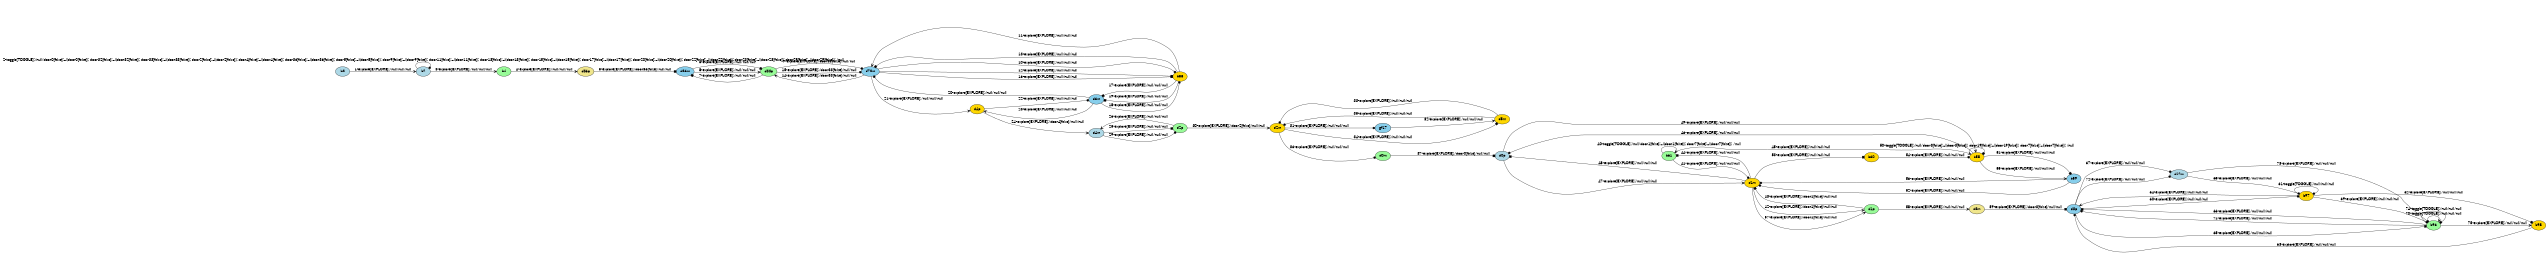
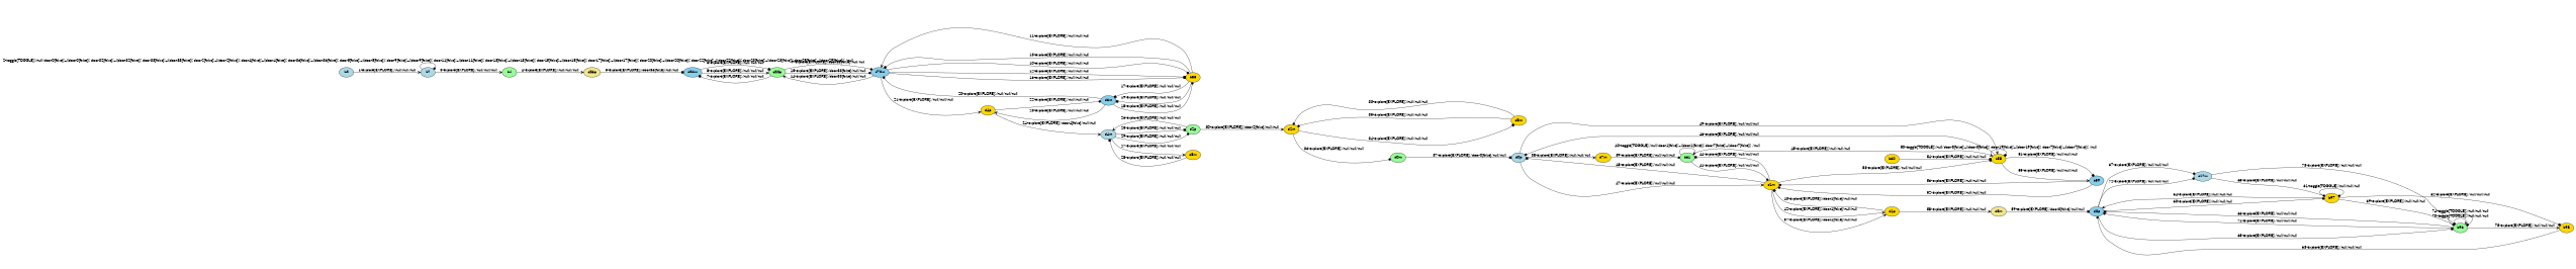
  digraph {
    fontname=Lato
    rankdir=LR
    node [fillcolor=gold fontname=Lato style=filled]
    edge [arrowhead=dot fontname=Lato]
    b3 [fillcolor=lightblue]
    b2 [fillcolor=lightblue]
    b4 [fillcolor=palegreen]
    d36p [fillcolor=khaki]
    d36m [fillcolor=skyblue]
    d33p [fillcolor=palegreen]
    n7 [fillcolor=skyblue label=d73m]
    b88
    d4p
    d6m [fillcolor=skyblue]
    d4m [fillcolor=lightblue]
    d2p [fillcolor=palegreen]
+   d5m
    d2m
-   gf17 [fillcolor=skyblue]
    d8m
    d0m [fillcolor=palegreen]
    d0p [fillcolor=lightblue]
+   d7m
    d1m
    b58
    b61 [fillcolor=palegreen]
-   d1p [fillcolor=palegreen]
+   d1p
    b60
    b59 [fillcolor=skyblue]
    d3m [fillcolor=khaki]
    d3p [fillcolor=skyblue]
    b97
    b96 [fillcolor=palegreen]
    d12m [fillcolor=lightblue]
    b98
    b3 -> b2 [arrowhead=vee label="1-explore[EXPLORE];/null/null/null"]
    b2 -> b2 [label="2-toggle[TOGGLE];/null/door0[false]:=!(door0[false]); door32[false]:=!(door32[false]); door33[false]:=!(door33[false]); door2[false]:=!(door2[false]); door4[false]:=!(door4[false]); door36[false]:=!(door36[false]); door5[false]:=!(door5[false]); door9[false]:=!(door9[false]); door11[false]:=!(door11[false]); door13[false]:=!(door13[false]); door15[false]:=!(door15[false]); door17[false]:=!(door17[false]); door20[false]:=!(door20[false]); door22[false]:=!(door22[false]); door23[false]:=!(door23[false]); door29[false]:=!(door29[false]); /null"]
    b2 -> b4 [arrowhead=vee label="3-explore[EXPLORE];/null/null/null"]
    b4 -> d36p [arrowhead=vee label="4-explore[EXPLORE];/null/null/null"]
    d36p -> d36m [arrowhead=box label="5-explore[EXPLORE];/door36[false]/null/null"]
    d36m -> d33p [arrowhead=box label="6-explore[EXPLORE];/null/null/null"]
    d36m -> d33p [arrowhead=vee label="8-explore[EXPLORE];/null/null/null"]
    d33p -> d36m [arrowhead=box label="7-explore[EXPLORE];/null/null/null"]
    d33p -> n7 [label="9-explore[EXPLORE];/door33[false]/null/null"]
    d33p -> n7 [label="15-explore[EXPLORE];/door33[false]/null/null"]
    n7 -> d33p [arrowhead=vee label="14-explore[EXPLORE];/door33[false]/null/null"]
    n7 -> b88 [label="10-explore[EXPLORE];/null/null/null"]
    n7 -> b88 [arrowhead=box label="12-explore[EXPLORE];/null/null/null"]
    n7 -> b88 [arrowhead=box label="16-explore[EXPLORE];/null/null/null"]
    n7 -> d4p [arrowhead=vee label="21-explore[EXPLORE];/null/null/null"]
    b88 -> n7 [arrowhead=vee label="11-explore[EXPLORE];/null/null/null"]
    b88 -> n7 [arrowhead=box label="13-explore[EXPLORE];/null/null/null"]
    b88 -> d6m [arrowhead=box label="17-explore[EXPLORE];/null/null/null"]
    b88 -> d6m [arrowhead=box label="19-explore[EXPLORE];/null/null/null"]
    d4p -> d6m [label="22-explore[EXPLORE];/null/null/null"]
    d4p -> d4m [arrowhead=vee label="24-explore[EXPLORE];/door4[false]/null/null"]
    d6m -> n7 [label="20-explore[EXPLORE];/null/null/null"]
    d6m -> b88 [label="18-explore[EXPLORE];/null/null/null"]
    d6m -> d4p [arrowhead=vee label="23-explore[EXPLORE];/null/null/null"]
    d4m -> d2p [arrowhead=box label="25-explore[EXPLORE];/null/null/null"]
    d4m -> d2p [label="29-explore[EXPLORE];/null/null/null"]
+   d4m -> d5m [arrowhead=vee label="27-explore[EXPLORE];/null/null/null"]
    d2p -> d4m [arrowhead=vee label="26-explore[EXPLORE];/null/null/null"]
    d2p -> d2m [arrowhead=vee label="30-explore[EXPLORE];/door2[false]/null/null"]
-   d2m -> gf17 [label="31-explore[EXPLORE];/null/null/null"]
+   d5m -> d4m [arrowhead=box label="28-explore[EXPLORE];/null/null/null"]
    d2m -> d8m [arrowhead=box label="34-explore[EXPLORE];/null/null/null"]
    d2m -> d0m [label="36-explore[EXPLORE];/null/null/null"]
-   gf17 -> d8m [arrowhead=vee label="32-explore[EXPLORE];/null/null/null"]
    d8m -> d2m [label="33-explore[EXPLORE];/null/null/null"]
    d8m -> d2m [label="35-explore[EXPLORE];/null/null/null"]
    d0m -> d0p [arrowhead=box label="37-explore[EXPLORE];/door0[false]/null/null"]
+   d0p -> d7m [arrowhead=vee label="38-explore[EXPLORE];/null/null/null"]
    d0p -> d1m [arrowhead=vee label="47-explore[EXPLORE];/null/null/null"]
    d0p -> b58 [arrowhead=vee label="49-explore[EXPLORE];/null/null/null"]
+   d7m -> b61 [label="39-explore[EXPLORE];/null/null/null"]
    d1m -> d0p [arrowhead=box label="48-explore[EXPLORE];/null/null/null"]
    d1m -> b61 [arrowhead=box label="44-explore[EXPLORE];/null/null/null"]
    d1m -> d1p [arrowhead=vee label="42-explore[EXPLORE];/door1[false]/null/null"]
    d1m -> d1p [arrowhead=vee label="57-explore[EXPLORE];/door1[false]/null/null"]
-   d1m -> b60 [arrowhead=box label="53-explore[EXPLORE];/null/null/null"]
+   d1m -> b58 [arrowhead=box label="53-explore[EXPLORE];/null/null/null"]
    b58 -> d0p [label="46-explore[EXPLORE];/null/null/null"]
    b58 -> b58 [arrowhead=box label="50-toggle[TOGGLE];/null/door3[false]:=!(door3[false]); door19[false]:=!(door19[false]); door7[false]:=!(door7[false]); /null"]
    b58 -> b59 [arrowhead=box label="51-explore[EXPLORE];/null/null/null"]
    b58 -> b59 [arrowhead=vee label="55-explore[EXPLORE];/null/null/null"]
    b61 -> d1m [label="41-explore[EXPLORE];/null/null/null"]
    b61 -> b58 [arrowhead=vee label="45-explore[EXPLORE];/null/null/null"]
    b61 -> b61 [arrowhead=vee label="40-toggle[TOGGLE];/null/door1[false]:=!(door1[false]); door7[false]:=!(door7[false]); /null"]
    d1p -> d1m [arrowhead=box label="43-explore[EXPLORE];/door1[false]/null/null"]
    d1p -> d3m [arrowhead=vee label="58-explore[EXPLORE];/null/null/null"]
    b60 -> b58 [label="54-explore[EXPLORE];/null/null/null"]
    b59 -> d1m [label="52-explore[EXPLORE];/null/null/null"]
    b59 -> d1m [label="56-explore[EXPLORE];/null/null/null"]
    d3m -> d3p [arrowhead=box label="59-explore[EXPLORE];/door3[false]/null/null"]
    d3p -> b97 [label="60-explore[EXPLORE];/null/null/null"]
    d3p -> b96 [arrowhead=box label="65-explore[EXPLORE];/null/null/null"]
    d3p -> d12m [label="67-explore[EXPLORE];/null/null/null"]
    d3p -> d12m [label="72-explore[EXPLORE];/null/null/null"]
    b97 -> d3p [arrowhead=vee label="64-explore[EXPLORE];/null/null/null"]
    b97 -> b97 [label="61-toggle[TOGGLE];/null/null/null"]
    b97 -> b96 [label="69-explore[EXPLORE];/null/null/null"]
    b97 -> b98 [arrowhead=box label="62-explore[EXPLORE];/null/null/null"]
    b96 -> d3p [arrowhead=box label="66-explore[EXPLORE];/null/null/null"]
    b96 -> d3p [label="71-explore[EXPLORE];/null/null/null"]
    b96 -> b96 [arrowhead=vee label="70-toggle[TOGGLE];/null/null/null"]
    b96 -> b96 [arrowhead=box label="74-toggle[TOGGLE];/null/null/null"]
    b96 -> b98 [arrowhead=vee label="75-explore[EXPLORE];/null/null/null"]
    d12m -> b97 [label="68-explore[EXPLORE];/null/null/null"]
    d12m -> b96 [label="73-explore[EXPLORE];/null/null/null"]
    b98 -> d3p [label="63-explore[EXPLORE];/null/null/null"]
  }
